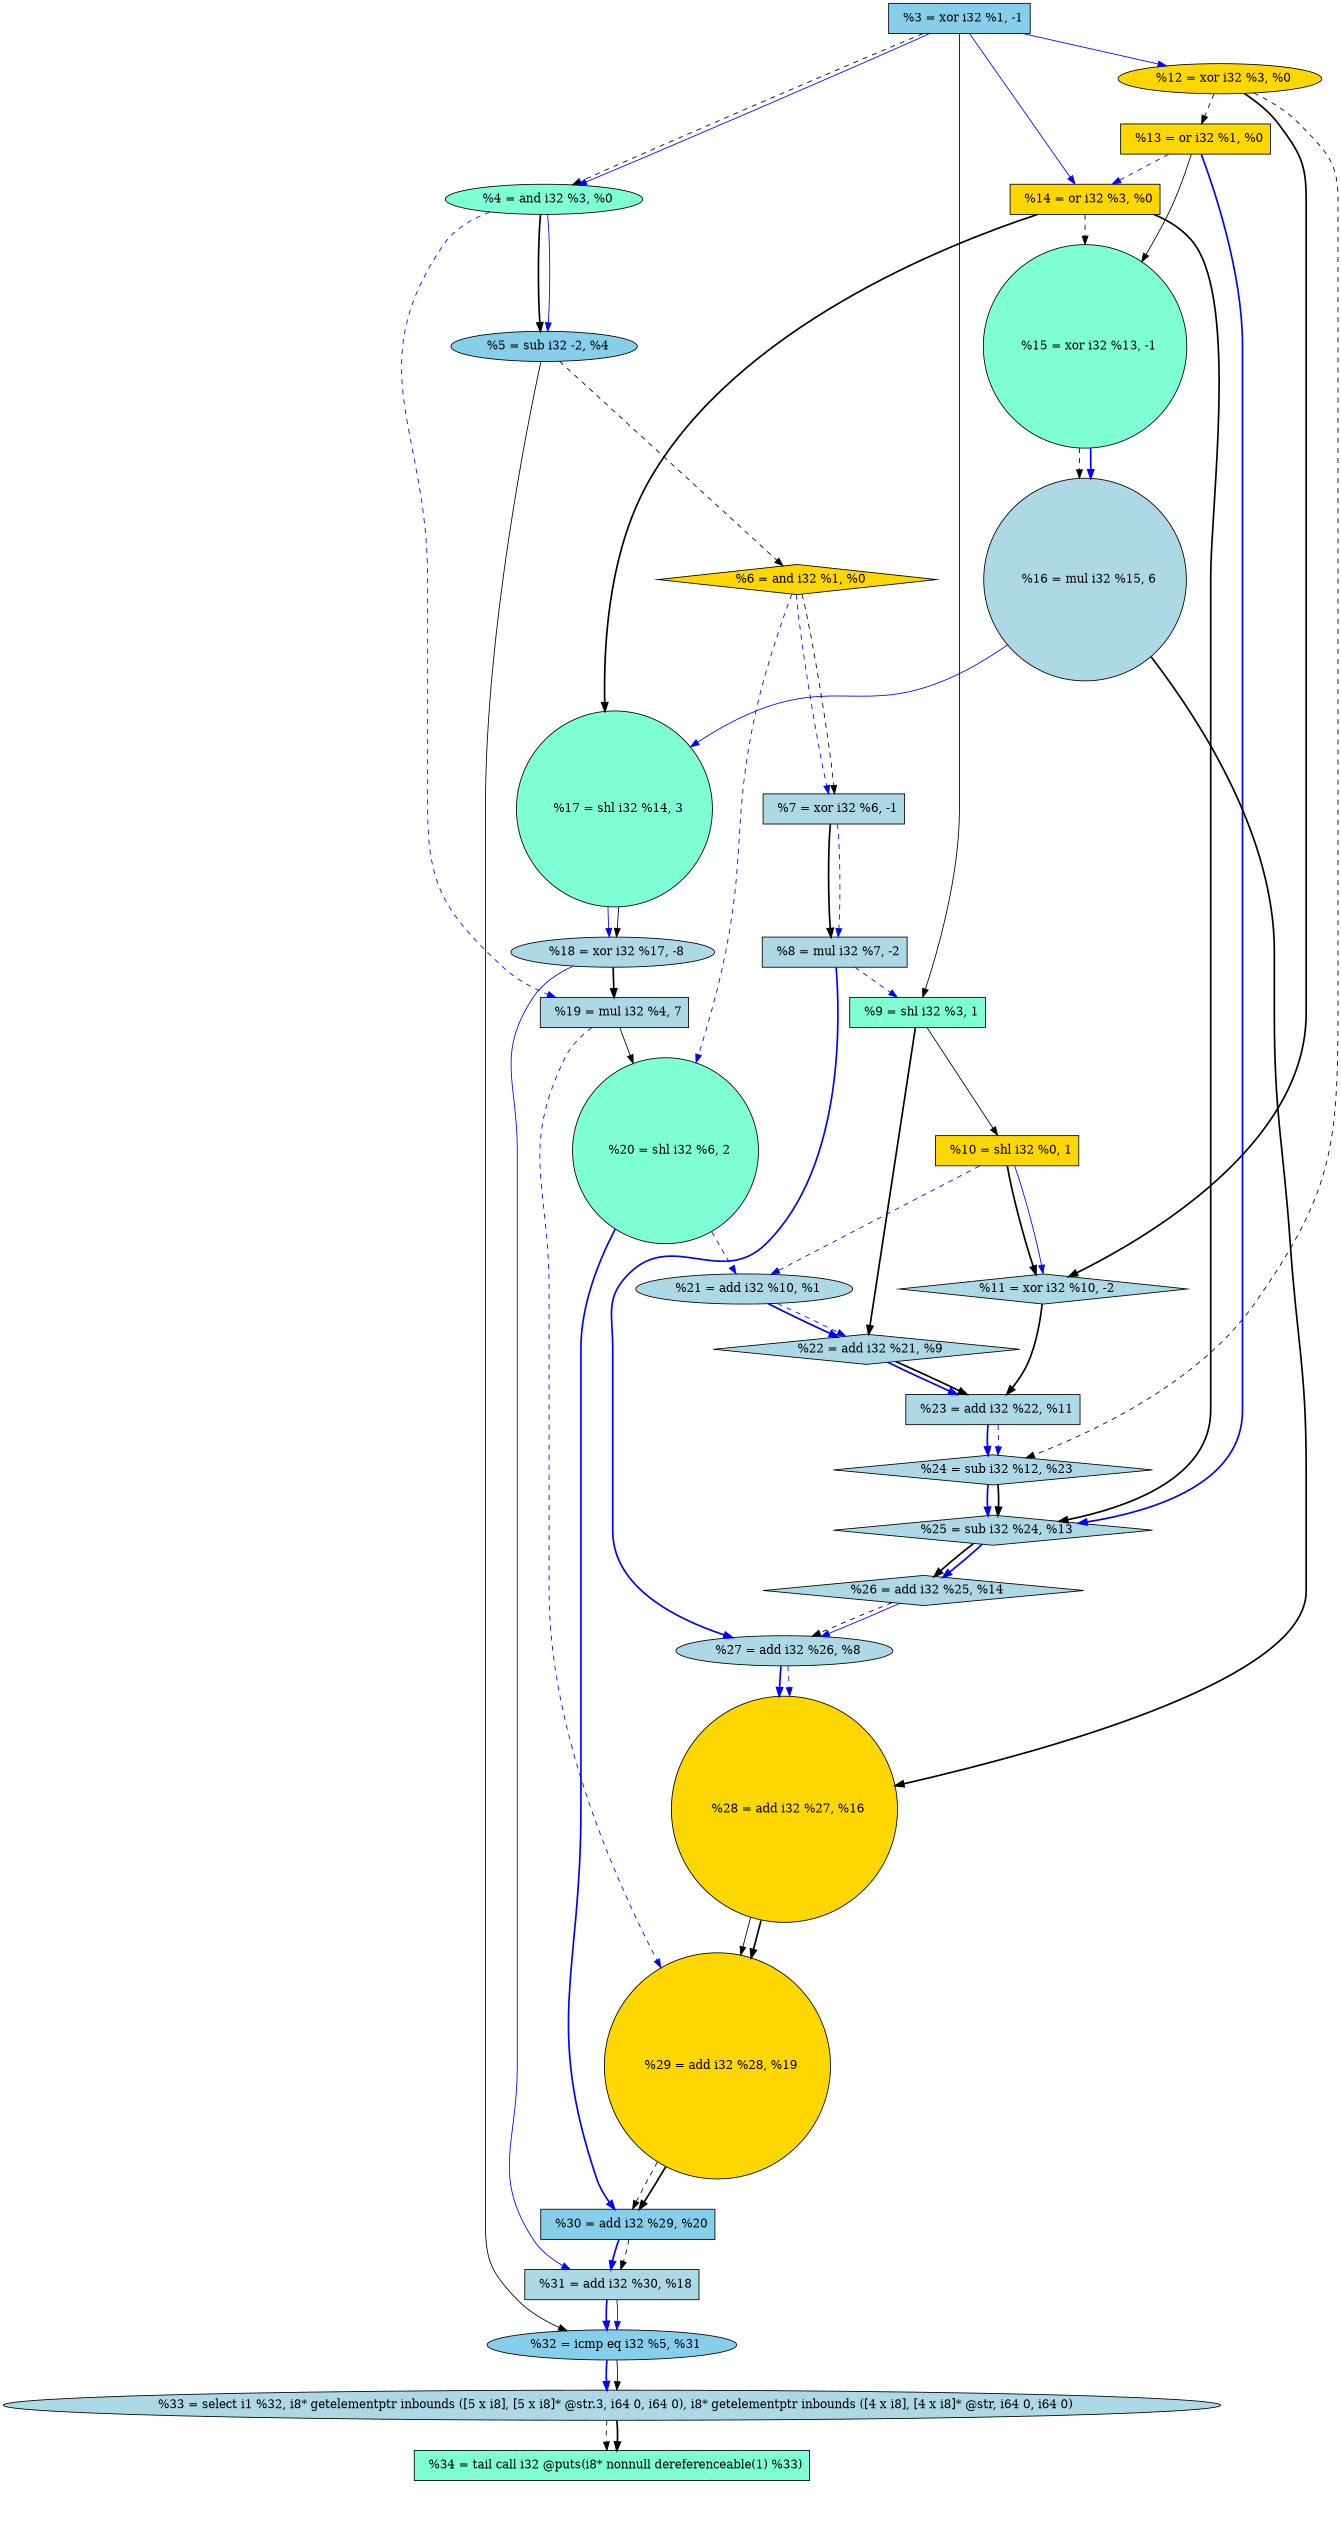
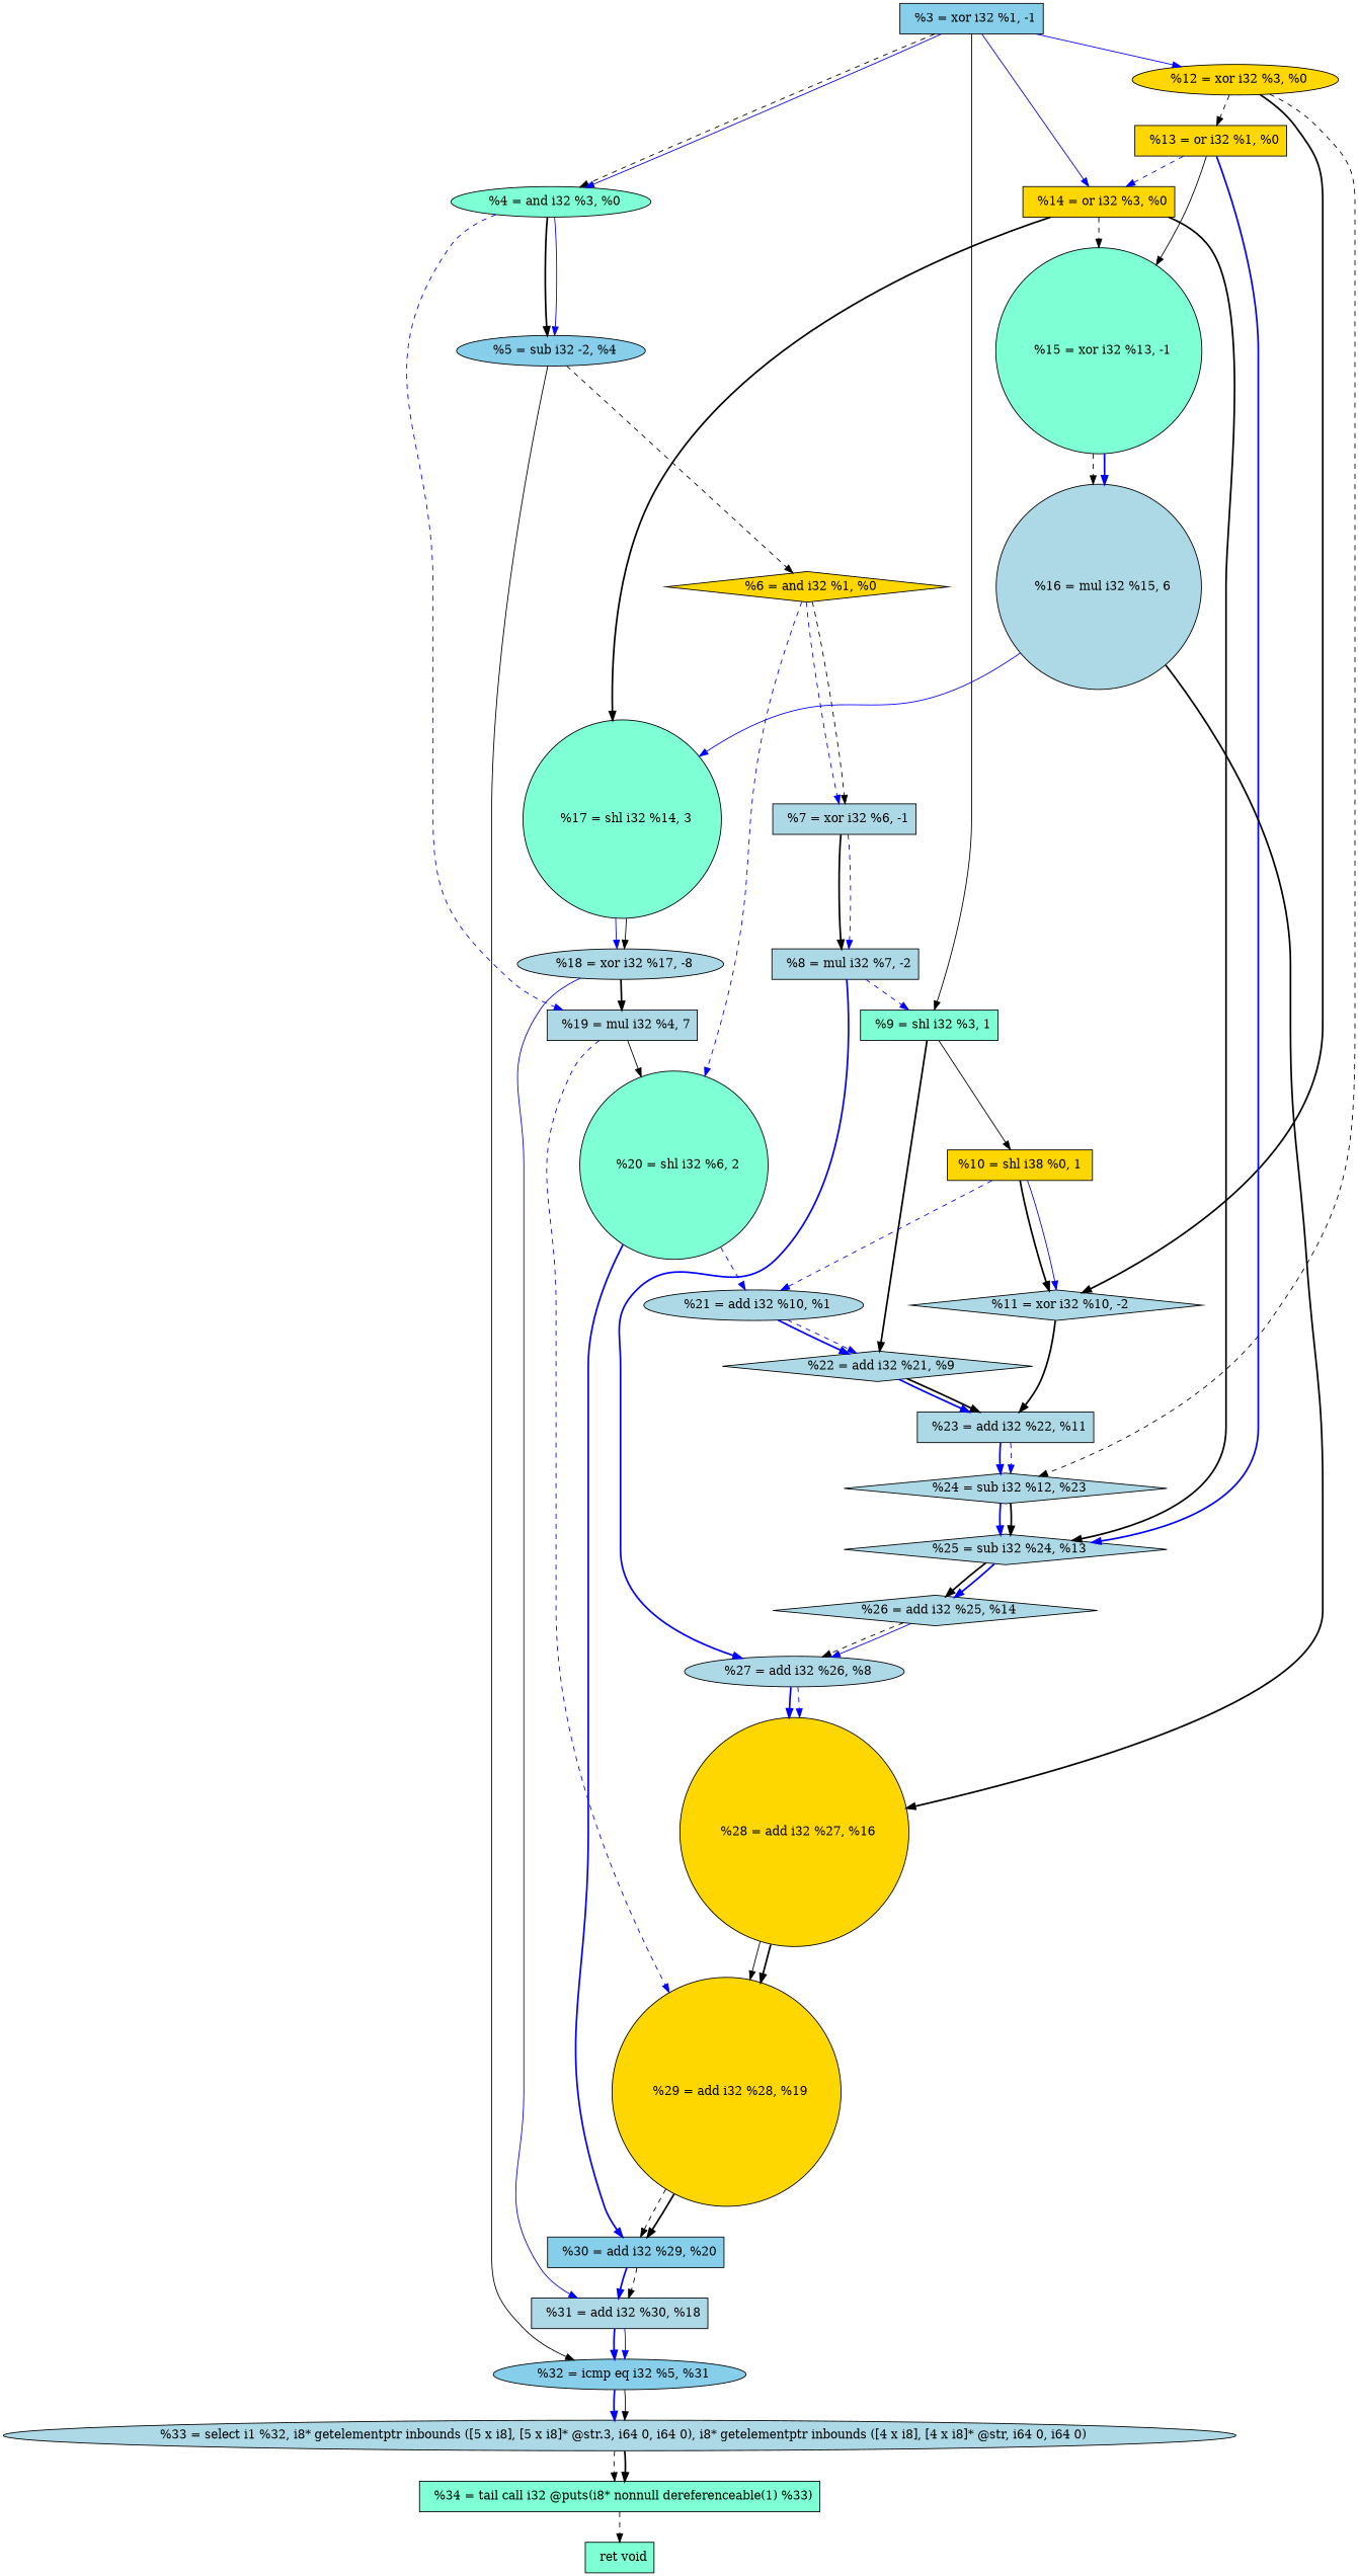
  digraph {
    node [fillcolor=lightblue shape=box style=filled]
    edge [color=black style=bold]
    n1 [fillcolor=skyblue label="  %3 = xor i32 %1, -1"]
    n2 [fillcolor=aquamarine label="  %4 = and i32 %3, %0" shape=ellipse]
    n3 [fillcolor=aquamarine label="  %9 = shl i32 %3, 1"]
    n4 [fillcolor=gold label="  %12 = xor i32 %3, %0" shape=ellipse]
    n5 [fillcolor=gold label="  %14 = or i32 %3, %0"]
    n6 [fillcolor=skyblue label="  %5 = sub i32 -2, %4" shape=ellipse]
    n7 [label="  %19 = mul i32 %4, 7"]
-   n8 [fillcolor=gold label="  %10 = shl i32 %0, 1"]
+   n8 [fillcolor=gold label="%10 = shl i38 %0, 1"]
    n9 [label="  %22 = add i32 %21, %9" shape=diamond]
    n10 [label="  %11 = xor i32 %10, -2" shape=diamond]
    n11 [fillcolor=gold label="  %13 = or i32 %1, %0"]
    n12 [label="  %24 = sub i32 %12, %23" shape=diamond]
    n13 [fillcolor=aquamarine label="  %15 = xor i32 %13, -1" shape=circle]
    n14 [label="  %25 = sub i32 %24, %13" shape=diamond]
    n15 [fillcolor=aquamarine label="  %17 = shl i32 %14, 3" shape=circle]
    n16 [fillcolor=gold label="  %6 = and i32 %1, %0" shape=diamond]
    n17 [fillcolor=skyblue label="  %32 = icmp eq i32 %5, %31" shape=ellipse]
    n18 [fillcolor=aquamarine label="  %20 = shl i32 %6, 2" shape=circle]
    n19 [fillcolor=gold label="  %29 = add i32 %28, %19" shape=circle]
    n20 [label="  %7 = xor i32 %6, -1"]
    n21 [label="  %33 = select i1 %32, i8* getelementptr inbounds ([5 x i8], [5 x i8]* @str.3, i64 0, i64 0), i8* getelementptr inbounds ([4 x i8], [4 x i8]* @str, i64 0, i64 0)" shape=ellipse]
    n22 [label="  %8 = mul i32 %7, -2"]
    n23 [label="  %21 = add i32 %10, %1" shape=ellipse]
    n24 [fillcolor=skyblue label="  %30 = add i32 %29, %20"]
    n25 [label="  %27 = add i32 %26, %8" shape=ellipse]
    n26 [fillcolor=gold label="  %28 = add i32 %27, %16" shape=circle]
    n27 [label="  %23 = add i32 %22, %11"]
    n28 [label="  %16 = mul i32 %15, 6" shape=circle]
    n29 [label="  %26 = add i32 %25, %14" shape=diamond]
    n30 [label="  %18 = xor i32 %17, -8" shape=ellipse]
    n31 [label="  %31 = add i32 %30, %18"]
    n32 [fillcolor=aquamarine label="  %34 = tail call i32 @puts(i8* nonnull dereferenceable(1) %33)"]
+   n33 [fillcolor=aquamarine label="  ret void"]
    n1 -> n2 [style=dashed]
    n1 -> n2 [color=blue style=solid]
    n1 -> n3 [style=solid]
    n1 -> n4 [color=blue style=solid]
    n1 -> n5 [color=blue style=solid]
    n2 -> n6
    n2 -> n6 [color=blue style=solid]
    n2 -> n7 [color=blue style=dashed]
    n3 -> n8 [style=solid]
    n3 -> n9
    n4 -> n10
    n4 -> n11 [style=dashed]
    n4 -> n12 [style=dashed]
    n5 -> n13 [style=dashed]
    n5 -> n14
    n5 -> n15
    n6 -> n16 [style=dashed]
    n6 -> n17 [style=solid]
    n7 -> n18 [style=solid]
    n7 -> n19 [color=blue style=dashed]
    n8 -> n10
    n8 -> n10 [color=blue style=solid]
    n8 -> n23 [color=blue style=dashed]
    n9 -> n27 [color=blue]
    n9 -> n27
    n10 -> n27
    n11 -> n5 [color=blue style=dashed]
    n11 -> n13 [style=solid]
    n11 -> n14 [color=blue]
    n12 -> n14 [color=blue]
    n12 -> n14
    n13 -> n28 [style=dashed]
    n13 -> n28 [color=blue]
    n14 -> n29
    n14 -> n29 [color=blue]
    n15 -> n30 [color=blue style=solid]
    n15 -> n30 [style=solid]
    n16 -> n18 [color=blue style=dashed]
    n16 -> n20 [color=blue style=dashed]
    n16 -> n20 [style=dashed]
    n17 -> n21 [color=blue]
    n17 -> n21 [style=solid]
    n18 -> n23 [color=blue style=dashed]
    n18 -> n24 [color=blue]
    n19 -> n24 [style=dashed]
    n19 -> n24
    n20 -> n22
    n20 -> n22 [color=blue style=dashed]
    n21 -> n32 [style=dashed]
    n21 -> n32
    n22 -> n3 [color=blue style=dashed]
    n22 -> n25 [color=blue]
    n23 -> n9 [color=blue]
    n23 -> n9 [color=blue style=dashed]
    n24 -> n31 [color=blue]
    n24 -> n31 [style=dashed]
    n25 -> n26 [color=blue]
    n25 -> n26 [color=blue style=dashed]
    n26 -> n19 [style=solid]
    n26 -> n19
    n27 -> n12 [color=blue]
    n27 -> n12 [color=blue style=dashed]
    n28 -> n15 [color=blue style=solid]
    n28 -> n26
    n29 -> n25 [style=dashed]
    n29 -> n25 [color=blue style=solid]
    n30 -> n7
    n30 -> n31 [color=blue style=solid]
    n31 -> n17 [color=blue]
    n31 -> n17 [color=blue style=solid]
+   n32 -> n33 [style=dashed]
  }
